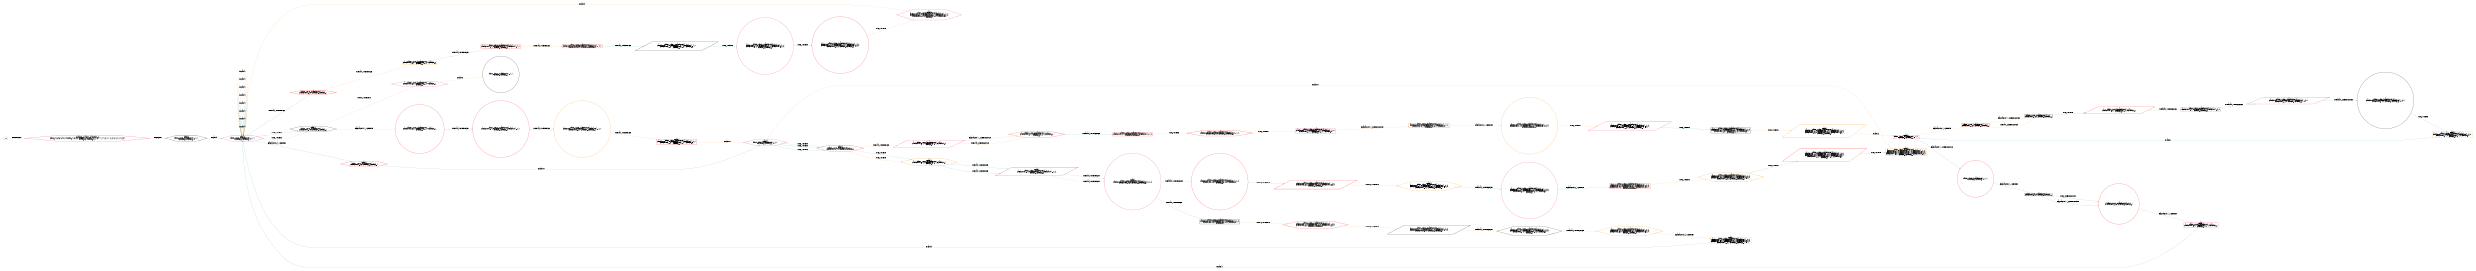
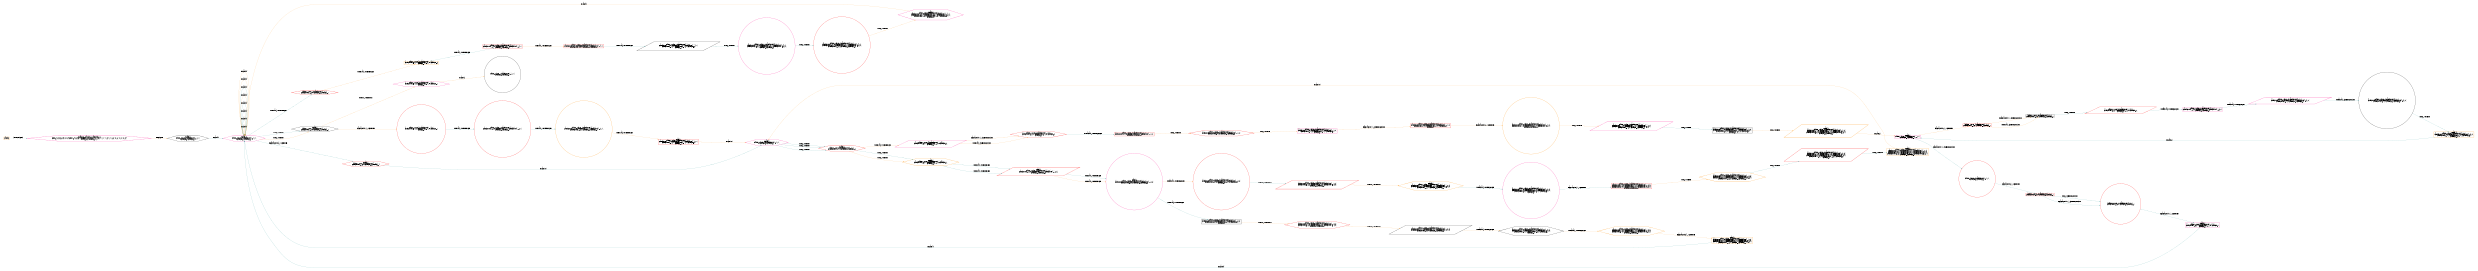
  digraph {
    nodesep=1.5
    ranksep=1.5
    rankdir=LR
    node [color=red fontsize=12 penwidth=2 shape=box]
    edge [color=teal fontsize=12]
    n1 [color=deeppink label="normal_move = 5,warpdrive = 20,asteroid_hit = 10,\nGRID_X = \{1,2,3,4,5,6,7,8,9,10,11,12\},GRID_Y = \{1,2,3,4,5,6,7\},ASTEROIDS = \{(3\|-\>2),(3\|-\>5),(5\|-\>4),(6\|-\>7),(7\|-\>1),(7\|-\>5),(7\|-\>7),(8\|-\>3),(10\|-\>6),(11\|-\>2),(12\|-\>5)\},\nstarbase = (6\|-\>4),homebase = (1\|-\>1)" shape=hexagon]
    n2 [color=black label="repeated (5)\ncollisions = 0,power = 0,spaceship_route(1) = (1\|-\>1),\nspaceship_x = 1,spaceship_y = 1" shape=hexagon]
    n3 [color=deeppink label="repeated (12)\ncollisions = 0,power = 40,spaceship_route(1) = (1\|-\>1),\nspaceship_x = 1,spaceship_y = 1" shape=hexagon]
    n4 [color=black label="repeated (2)\ncollisions = 0,power = 35,spaceship_route(1) = (1\|-\>1),\nspaceship_route(2) = (1\|-\>2),spaceship_x = 1,spaceship_y = 2" shape=hexagon]
    n5 [label="collisions = 0,power = 35,spaceship_route(1) = (1\|-\>1),\nspaceship_route(2) = (2\|-\>1),spaceship_x = 2,spaceship_y = 1" shape=hexagon]
    n6 [label="repeated (8)\ncollisions = 0,power = 20,spaceship_route(1) = (1\|-\>1),\nspaceship_route(2) = (6\|-\>4),spaceship_x = 6,spaceship_y = 4" shape=hexagon]
    n7 [color=deeppink label="repeated (2)\ncollisions = 0,power = 60,spaceship_route(1) = (1\|-\>1),\nspaceship_x = 1,spaceship_y = 1"]
    n8 [label="collisions = 0,power = 40,spaceship_route(1) = (1\|-\>1),\nspaceship_route(2) = (6\|-\>1),spaceship_x = 6,spaceship_y = 1"]
    n9 [label="collisions = 1,power = 50,spaceship_route(1) = (1\|-\>1),\nspaceship_x = 1,spaceship_y = 1" shape=circle]
    n10 [color=black label="collisions = 0,power = 75,spaceship_route(1) = (1\|-\>1),\nspaceship_x = 1,spaceship_y = 1" shape=circle]
    n11 [color=deeppink label="collisions = 0,power = 30,spaceship_route(1) = (1\|-\>1),\nspaceship_route(2) = (1\|-\>2),spaceship_route(3) = (1\|-\>1),spaceship_x = 1,\nspaceship_y = 1" shape=hexagon]
    n12 [label="collisions = 0,power = 15,spaceship_route(1) = (1\|-\>1),\nspaceship_route(2) = (1\|-\>2),spaceship_route(3) = (1\|-\>1),spaceship_x = 1,\nspaceship_y = 1" shape=circle]
    n13 [color=darkorange label="collisions = 0,power = 30,spaceship_route(1) = (1\|-\>1),\nspaceship_route(2) = (2\|-\>1),spaceship_route(3) = (3\|-\>1),spaceship_x = 3,\nspaceship_y = 1"]
    n14 [label="collisions = 0,power = 25,spaceship_route(1) = (1\|-\>1),\nspaceship_route(2) = (2\|-\>1),spaceship_route(3) = (3\|-\>1),spaceship_route(4) = (4\|-\>1),\nspaceship_x = 4,spaceship_y = 1"]
    n15 [label="collisions = 0,power = 20,spaceship_route(1) = (1\|-\>1),\nspaceship_route(2) = (2\|-\>1),spaceship_route(3) = (3\|-\>1),spaceship_route(4) = (4\|-\>1),\nspaceship_route(5) = (5\|-\>1),spaceship_x = 5,spaceship_y = 1"]
    n16 [color=black label="collisions = 0,power = 15,spaceship_route(1) = (1\|-\>1),\nspaceship_route(2) = (2\|-\>1),spaceship_route(3) = (3\|-\>1),spaceship_route(4) = (4\|-\>1),\nspaceship_route(5) = (5\|-\>1),spaceship_route(6) = (6\|-\>1),spaceship_x = 6,\nspaceship_y = 1" shape=parallelogram]
    n17 [color=deeppink label="collisions = 0,power = 10,spaceship_route(1) = (1\|-\>1),\nspaceship_route(2) = (2\|-\>1),spaceship_route(3) = (3\|-\>1),spaceship_route(4) = (4\|-\>1),\nspaceship_route(5) = (5\|-\>1),spaceship_route(6) = (6\|-\>1),spaceship_route(7) = (6\|-\>2),\nspaceship_x = 6,spaceship_y = 2" shape=circle]
    n18 [label="collisions = 0,power = 5,spaceship_route(1) = (1\|-\>1),\nspaceship_route(2) = (2\|-\>1),spaceship_route(3) = (3\|-\>1),spaceship_route(4) = (4\|-\>1),\nspaceship_route(5) = (5\|-\>1),spaceship_route(6) = (6\|-\>1),spaceship_route(7) = (6\|-\>2),\nspaceship_route(8) = (6\|-\>3),spaceship_x = 6,spaceship_y = 3" shape=circle]
    n19 [color=deeppink label="repeated (8)\ncollisions = 0,power = 0,spaceship_route(1) = (1\|-\>1),\nspaceship_route(2) = (2\|-\>1),spaceship_route(3) = (3\|-\>1),spaceship_route(4) = (4\|-\>1),\nspaceship_route(5) = (5\|-\>1),spaceship_route(6) = (6\|-\>1),spaceship_route(7) = (6\|-\>2),\nspaceship_route(8) = (6\|-\>3),spaceship_route(9) = (6\|-\>4),spaceship_x = 6,\nspaceship_y = 4" shape=hexagon]
    n20 [color=deeppink label="repeated (4)\ncollisions = 0,power = 100,spaceship_route(1) = (1\|-\>1),\nspaceship_x = 1,spaceship_y = 1" shape=hexagon]
    n21 [label="repeated (3)\ncollisions = 0,power = 95,spaceship_route(1) = (1\|-\>1),\nspaceship_route(2) = (1\|-\>2),spaceship_x = 1,spaceship_y = 2" shape=hexagon]
    n22 [color=darkorange label="repeated (2)\ncollisions = 0,power = 90,spaceship_route(1) = (1\|-\>1),\nspaceship_route(2) = (1\|-\>2),spaceship_route(3) = (1\|-\>3),spaceship_x = 1,\nspaceship_y = 3" shape=hexagon]
    n23 [color=deeppink label="collisions = 0,power = 90,spaceship_route(1) = (1\|-\>1),\nspaceship_route(2) = (1\|-\>2),spaceship_route(3) = (2\|-\>2),spaceship_x = 2,\nspaceship_y = 2" shape=parallelogram]
    n24 [label="repeated (2)\ncollisions = 0,power = 85,spaceship_route(1) = (1\|-\>1),\nspaceship_route(2) = (1\|-\>2),spaceship_route(3) = (1\|-\>3),spaceship_route(4) = (2\|-\>3),\nspaceship_x = 2,spaceship_y = 3" shape=parallelogram]
    n25 [label="collisions = 1,power = 80,spaceship_route(1) = (1\|-\>1),\nspaceship_route(2) = (1\|-\>2),spaceship_route(3) = (2\|-\>2),spaceship_x = 2,\nspaceship_y = 2" shape=hexagon]
    n26 [color=deeppink label="repeated (2)\ncollisions = 0,power = 80,spaceship_route(1) = (1\|-\>1),\nspaceship_route(2) = (1\|-\>2),spaceship_route(3) = (1\|-\>3),spaceship_route(4) = (2\|-\>3),\nspaceship_route(5) = (3\|-\>3),spaceship_x = 3,spaceship_y = 3" shape=circle]
    n27 [color=black label="collisions = 0,power = 75,spaceship_route(1) = (1\|-\>1),\nspaceship_route(2) = (1\|-\>2),spaceship_route(3) = (1\|-\>3),spaceship_route(4) = (2\|-\>3),\nspaceship_route(5) = (3\|-\>3),spaceship_route(6) = (4\|-\>3),spaceship_x = 4,\nspaceship_y = 3"]
    n28 [label="collisions = 0,power = 75,spaceship_route(1) = (1\|-\>1),\nspaceship_route(2) = (1\|-\>2),spaceship_route(3) = (1\|-\>3),spaceship_route(4) = (2\|-\>3),\nspaceship_route(5) = (3\|-\>3),spaceship_route(6) = (2\|-\>3),spaceship_x = 2,\nspaceship_y = 3" shape=circle]
    n29 [label="collisions = 0,power = 70,spaceship_route(1) = (1\|-\>1),\nspaceship_route(2) = (1\|-\>2),spaceship_route(3) = (1\|-\>3),spaceship_route(4) = (2\|-\>3),\nspaceship_route(5) = (3\|-\>3),spaceship_route(6) = (4\|-\>3),spaceship_route(7) = (4\|-\>2),\nspaceship_x = 4,spaceship_y = 2" shape=hexagon]
    n30 [label="collisions = 0,power = 70,spaceship_route(1) = (1\|-\>1),\nspaceship_route(2) = (1\|-\>2),spaceship_route(3) = (1\|-\>3),spaceship_route(4) = (2\|-\>3),\nspaceship_route(5) = (3\|-\>3),spaceship_route(6) = (2\|-\>3),spaceship_route(7) = (2\|-\>2),\nspaceship_x = 2,spaceship_y = 2" shape=parallelogram]
    n31 [color=darkorange label="repeated (2)\ncollisions = 0,power = 65,spaceship_route(1) = (1\|-\>1),\nspaceship_route(2) = (1\|-\>2),spaceship_route(3) = (1\|-\>3),spaceship_route(4) = (2\|-\>3),\nspaceship_route(5) = (3\|-\>3),spaceship_route(6) = (2\|-\>3),spaceship_route(7) = (2\|-\>2),\nspaceship_route(8) = (2\|-\>1),spaceship_x = 2,spaceship_y = 1" shape=hexagon]
    n32 [color=deeppink label="collisions = 0,power = 60,spaceship_route(1) = (1\|-\>1),\nspaceship_route(2) = (1\|-\>2),spaceship_route(3) = (1\|-\>3),spaceship_route(4) = (2\|-\>3),\nspaceship_route(5) = (3\|-\>3),spaceship_route(6) = (2\|-\>3),spaceship_route(7) = (2\|-\>2),\nspaceship_route(8) = (2\|-\>1),spaceship_route(9) = (1\|-\>1),spaceship_x = 1,\nspaceship_y = 1" shape=circle]
    n33 [label="collisions = 0,power = 40,spaceship_route(1) = (1\|-\>1),\nspaceship_route(2) = (1\|-\>2),spaceship_route(3) = (1\|-\>3),spaceship_route(4) = (2\|-\>3),\nspaceship_route(5) = (3\|-\>3),spaceship_route(6) = (2\|-\>3),spaceship_route(7) = (2\|-\>2),\nspaceship_route(8) = (2\|-\>1),spaceship_route(9) = (1\|-\>1),spaceship_route(10) = (6\|-\>1),\nspaceship_x = 6,spaceship_y = 1"]
    n34 [color=darkorange label="collisions = 0,power = 35,spaceship_route(1) = (1\|-\>1),\nspaceship_route(2) = (1\|-\>2),spaceship_route(3) = (1\|-\>3),spaceship_route(4) = (2\|-\>3),\nspaceship_route(5) = (3\|-\>3),spaceship_route(6) = (2\|-\>3),spaceship_route(7) = (2\|-\>2),\nspaceship_route(8) = (2\|-\>1),spaceship_route(9) = (1\|-\>1),spaceship_route(10) = (6\|-\>1),\nspaceship_route(11) = (6\|-\>2),spaceship_x = 6,spaceship_y = 2" shape=hexagon]
    n35 [label="collisions = 0,power = 30,spaceship_route(1) = (1\|-\>1),\nspaceship_route(2) = (1\|-\>2),spaceship_route(3) = (1\|-\>3),spaceship_route(4) = (2\|-\>3),\nspaceship_route(5) = (3\|-\>3),spaceship_route(6) = (2\|-\>3),spaceship_route(7) = (2\|-\>2),\nspaceship_route(8) = (2\|-\>1),spaceship_route(9) = (1\|-\>1),spaceship_route(10) = (6\|-\>1),\nspaceship_route(11) = (6\|-\>2),spaceship_route(12) = (6\|-\>3),spaceship_x = 6,\nspaceship_y = 3" shape=parallelogram]
    n36 [color=darkorange label="repeated (5)\ncollisions = 0,power = 25,spaceship_route(1) = (1\|-\>1),\nspaceship_route(2) = (1\|-\>2),spaceship_route(3) = (1\|-\>3),spaceship_route(4) = (2\|-\>3),\nspaceship_route(5) = (3\|-\>3),spaceship_route(6) = (2\|-\>3),spaceship_route(7) = (2\|-\>2),\nspaceship_route(8) = (2\|-\>1),spaceship_route(9) = (1\|-\>1),spaceship_route(10) = (6\|-\>1),\nspaceship_route(11) = (6\|-\>2),spaceship_route(12) = (6\|-\>3),spaceship_route(13) = (6\|-\>4),\nspaceship_x = 6,spaceship_y = 4"]
    n37 [color=black label="collisions = 0,power = 65,spaceship_route(1) = (1\|-\>1),\nspaceship_route(2) = (1\|-\>2),spaceship_route(3) = (1\|-\>3),spaceship_route(4) = (2\|-\>3),\nspaceship_route(5) = (3\|-\>3),spaceship_route(6) = (4\|-\>3),spaceship_route(7) = (4\|-\>2),\nspaceship_route(8) = (4\|-\>1),spaceship_x = 4,spaceship_y = 1" shape=parallelogram]
    n38 [color=black label="collisions = 0,power = 60,spaceship_route(1) = (1\|-\>1),\nspaceship_route(2) = (1\|-\>2),spaceship_route(3) = (1\|-\>3),spaceship_route(4) = (2\|-\>3),\nspaceship_route(5) = (3\|-\>3),spaceship_route(6) = (4\|-\>3),spaceship_route(7) = (4\|-\>2),\nspaceship_route(8) = (4\|-\>1),spaceship_route(9) = (3\|-\>1),spaceship_x = 3,\nspaceship_y = 1" shape=hexagon]
    n39 [color=darkorange label="collisions = 0,power = 55,spaceship_route(1) = (1\|-\>1),\nspaceship_route(2) = (1\|-\>2),spaceship_route(3) = (1\|-\>3),spaceship_route(4) = (2\|-\>3),\nspaceship_route(5) = (3\|-\>3),spaceship_route(6) = (4\|-\>3),spaceship_route(7) = (4\|-\>2),\nspaceship_route(8) = (4\|-\>1),spaceship_route(9) = (3\|-\>1),spaceship_route(10) = (2\|-\>1),\nspaceship_x = 2,spaceship_y = 1" shape=hexagon]
    n40 [color=darkorange label="repeated (7)\ncollisions = 0,power = 35,spaceship_route(1) = (1\|-\>1),\nspaceship_route(2) = (1\|-\>2),spaceship_route(3) = (1\|-\>3),spaceship_route(4) = (2\|-\>3),\nspaceship_route(5) = (3\|-\>3),spaceship_route(6) = (4\|-\>3),spaceship_route(7) = (4\|-\>2),\nspaceship_route(8) = (4\|-\>1),spaceship_route(9) = (3\|-\>1),spaceship_route(10) = (2\|-\>1),\nspaceship_route(11) = (6\|-\>4),spaceship_x = 6,spaceship_y = 4"]
    n41 [label="collisions = 0,power = 10,spaceship_route(1) = (1\|-\>1),\nspaceship_route(2) = (1\|-\>2),spaceship_route(3) = (1\|-\>1),spaceship_route(4) = (2\|-\>1),\nspaceship_x = 2,spaceship_y = 1" shape=circle]
    n42 [color=darkorange label="collisions = 0,power = 5,spaceship_route(1) = (1\|-\>1),\nspaceship_route(2) = (1\|-\>2),spaceship_route(3) = (1\|-\>1),spaceship_route(4) = (2\|-\>1),\nspaceship_route(5) = (3\|-\>1),spaceship_x = 3,spaceship_y = 1" shape=circle]
    n43 [label="repeated (7)\ncollisions = 0,power = 0,spaceship_route(1) = (1\|-\>1),\nspaceship_route(2) = (1\|-\>2),spaceship_route(3) = (1\|-\>1),spaceship_route(4) = (2\|-\>1),\nspaceship_route(5) = (3\|-\>1),spaceship_route(6) = (4\|-\>1),spaceship_x = 4,\nspaceship_y = 1"]
    n44 [label="collisions = 1,power = 75,spaceship_route(1) = (1\|-\>1),\nspaceship_route(2) = (1\|-\>2),spaceship_route(3) = (2\|-\>2),spaceship_route(4) = (1\|-\>2),\nspaceship_x = 1,spaceship_y = 2"]
    n45 [label="collisions = 1,power = 70,spaceship_route(1) = (1\|-\>1),\nspaceship_route(2) = (1\|-\>2),spaceship_route(3) = (2\|-\>2),spaceship_route(4) = (1\|-\>2),\nspaceship_route(5) = (1\|-\>3),spaceship_x = 1,spaceship_y = 3" shape=hexagon]
    n46 [color=deeppink label="collisions = 1,power = 65,spaceship_route(1) = (1\|-\>1),\nspaceship_route(2) = (1\|-\>2),spaceship_route(3) = (2\|-\>2),spaceship_route(4) = (1\|-\>2),\nspaceship_route(5) = (1\|-\>3),spaceship_route(6) = (1\|-\>4),spaceship_x = 1,\nspaceship_y = 4"]
    n47 [label="collisions = 2,power = 55,spaceship_route(1) = (1\|-\>1),\nspaceship_route(2) = (1\|-\>2),spaceship_route(3) = (2\|-\>2),spaceship_route(4) = (1\|-\>2),\nspaceship_route(5) = (1\|-\>3),spaceship_route(6) = (1\|-\>4),spaceship_x = 1,\nspaceship_y = 4"]
    n48 [color=darkorange label="collisions = 2,power = 35,spaceship_route(1) = (1\|-\>1),\nspaceship_route(2) = (1\|-\>2),spaceship_route(3) = (2\|-\>2),spaceship_route(4) = (1\|-\>2),\nspaceship_route(5) = (1\|-\>3),spaceship_route(6) = (1\|-\>4),spaceship_route(7) = (6\|-\>1),\nspaceship_x = 6,spaceship_y = 1" shape=circle]
    n49 [color=deeppink label="collisions = 2,power = 30,spaceship_route(1) = (1\|-\>1),\nspaceship_route(2) = (1\|-\>2),spaceship_route(3) = (2\|-\>2),spaceship_route(4) = (1\|-\>2),\nspaceship_route(5) = (1\|-\>3),spaceship_route(6) = (1\|-\>4),spaceship_route(7) = (6\|-\>1),\nspaceship_route(8) = (6\|-\>2),spaceship_x = 6,spaceship_y = 2" shape=parallelogram]
    n50 [color=black label="collisions = 2,power = 25,spaceship_route(1) = (1\|-\>1),\nspaceship_route(2) = (1\|-\>2),spaceship_route(3) = (2\|-\>2),spaceship_route(4) = (1\|-\>2),\nspaceship_route(5) = (1\|-\>3),spaceship_route(6) = (1\|-\>4),spaceship_route(7) = (6\|-\>1),\nspaceship_route(8) = (6\|-\>2),spaceship_route(9) = (6\|-\>3),spaceship_x = 6,\nspaceship_y = 3"]
    n51 [color=darkorange label="repeated (7)\ncollisions = 2,power = 20,spaceship_route(1) = (1\|-\>1),\nspaceship_route(2) = (1\|-\>2),spaceship_route(3) = (2\|-\>2),spaceship_route(4) = (1\|-\>2),\nspaceship_route(5) = (1\|-\>3),spaceship_route(6) = (1\|-\>4),spaceship_route(7) = (6\|-\>1),\nspaceship_route(8) = (6\|-\>2),spaceship_route(9) = (6\|-\>3),spaceship_route(10) = (6\|-\>4),\nspaceship_x = 6,spaceship_y = 4" shape=parallelogram]
    n52 [color=black label="collisions = 1,power = 30,spaceship_route(1) = (1\|-\>1),\nspaceship_route(2) = (6\|-\>1),spaceship_x = 6,spaceship_y = 1"]
    n53 [label="collisions = 1,power = 30,spaceship_route(1) = (1\|-\>1),\nspaceship_route(2) = (3\|-\>1),spaceship_x = 3,spaceship_y = 1"]
    n54 [label="collisions = 1,power = 25,spaceship_route(1) = (1\|-\>1),\nspaceship_route(2) = (6\|-\>1),spaceship_route(3) = (6\|-\>2),spaceship_x = 6,\nspaceship_y = 2" shape=parallelogram]
    n55 [color=deeppink label="collisions = 1,power = 20,spaceship_route(1) = (1\|-\>1),\nspaceship_route(2) = (6\|-\>1),spaceship_route(3) = (6\|-\>2),spaceship_route(4) = (5\|-\>2),\nspaceship_x = 5,spaceship_y = 2"]
    n56 [color=deeppink label="collisions = 1,power = 15,spaceship_route(1) = (1\|-\>1),\nspaceship_route(2) = (6\|-\>1),spaceship_route(3) = (6\|-\>2),spaceship_route(4) = (5\|-\>2),\nspaceship_route(5) = (4\|-\>2),spaceship_x = 4,spaceship_y = 2" shape=parallelogram]
    n57 [color=black label="collisions = 2,power = 5,spaceship_route(1) = (1\|-\>1),\nspaceship_route(2) = (6\|-\>1),spaceship_route(3) = (6\|-\>2),spaceship_route(4) = (5\|-\>2),\nspaceship_route(5) = (4\|-\>2),spaceship_x = 4,spaceship_y = 2" shape=circle]
    n58 [color=darkorange label="repeated (4)\ncollisions = 2,power = 0,spaceship_route(1) = (1\|-\>1),\nspaceship_route(2) = (6\|-\>1),spaceship_route(3) = (6\|-\>2),spaceship_route(4) = (5\|-\>2),\nspaceship_route(5) = (4\|-\>2),spaceship_route(6) = (4\|-\>3),spaceship_x = 4,\nspaceship_y = 3"]
    n59 [label="collisions = 2,power = 20,spaceship_route(1) = (1\|-\>1),\nspaceship_route(2) = (3\|-\>1),spaceship_x = 3,spaceship_y = 1" shape=circle]
    n60 [color=deeppink label="repeated (7)\ncollisions = 2,power = 0,spaceship_route(1) = (1\|-\>1),\nspaceship_route(2) = (3\|-\>1),spaceship_route(3) = (1\|-\>1),spaceship_x = 1,\nspaceship_y = 1"]
-   n61 [color=darkorange label=root]
+   n61 [color=darkorange label=spaceship]
    n1 -> n2 [color=darkorange label=INITIALISATION]
    n2 -> n3 [label="NewGame(40)"]
    n3 -> n3 [color=darkorange label="NewGame(40)"]
    n3 -> n3 [label="NewGame(40)"]
    n3 -> n3 [label="NewGame(40)"]
    n3 -> n3 [label="NewGame(40)"]
    n3 -> n3 [color=darkorange label="NewGame(40)"]
    n3 -> n3 [label="NewGame(40)"]
    n3 -> n3 [color=darkorange label="NewGame(40)"]
    n3 -> n3 [color=darkorange label="NewGame(40)"]
    n3 -> n4 [color=darkorange label="MoveUp--\>MOVED_UP"]
    n3 -> n4 [label="MoveUp--\>MOVED_UP"]
    n3 -> n5 [label="MoveForward--\>MOVED_FORWARD"]
    n3 -> n6 [label="EngageWarpDrive(6,4)--\>WARPDRIVED"]
    n4 -> n11 [color=darkorange label="MoveDown--\>MOVED_DOWN"]
    n4 -> n12 [color=darkorange label="EngageWarpDrive(1,1)--\>WARPDRIVED"]
    n5 -> n13 [color=darkorange label="MoveForward--\>MOVED_FORWARD"]
    n6 -> n20 [label="NewGame(100)"]
    n7 -> n8 [color=darkorange label="EngageWarpDrive(6,1)--\>WARPDRIVED"]
    n7 -> n9 [label="EngageWarpDrive(7,1)--\>ASTEROID_COLLISION"]
    n8 -> n52 [color=darkorange label="MoveForward--\>ASTEROID_COLLISION"]
    n8 -> n52 [color=darkorange label="EngageWarpDrive(7,1)--\>ASTEROID_COLLISION"]
    n9 -> n53 [label="EngageWarpDrive(3,1)--\>WARPDRIVED"]
    n11 -> n10 [color=darkorange label="NewGame(75)"]
    n12 -> n41 [label="MoveForward--\>MOVED_FORWARD"]
    n13 -> n14 [label="MoveForward--\>MOVED_FORWARD"]
    n14 -> n15 [color=darkorange label="MoveForward--\>MOVED_FORWARD"]
    n15 -> n16 [label="MoveForward--\>MOVED_FORWARD"]
    n16 -> n17 [label="MoveUp--\>MOVED_UP"]
    n17 -> n18 [label="MoveUp--\>MOVED_UP"]
    n18 -> n19 [color=darkorange label="MoveUp--\>MOVED_UP"]
    n19 -> n3 [color=darkorange label="NewGame(40)"]
    n20 -> n21 [label="MoveUp--\>MOVED_UP"]
    n20 -> n21 [label="MoveUp--\>MOVED_UP"]
    n20 -> n21 [label="MoveUp--\>MOVED_UP"]
    n21 -> n22 [label="MoveUp--\>MOVED_UP"]
    n21 -> n22 [color=darkorange label="MoveUp--\>MOVED_UP"]
    n21 -> n23 [color=darkorange label="MoveForward--\>MOVED_FORWARD"]
    n22 -> n24 [label="MoveForward--\>MOVED_FORWARD"]
    n22 -> n24 [label="MoveForward--\>MOVED_FORWARD"]
    n23 -> n25 [color=darkorange label="MoveForward--\>ASTEROID_COLLISION"]
    n23 -> n25 [color=darkorange label="EngageWarpDrive(7,1)--\>ASTEROID_COLLISION"]
    n24 -> n26 [color=darkorange label="MoveForward--\>MOVED_FORWARD"]
    n24 -> n26 [label="MoveForward--\>MOVED_FORWARD"]
    n25 -> n44 [label="MoveBackward--\>MOVED_BACKWARD"]
    n26 -> n27 [label="MoveForward--\>MOVED_FORWARD"]
    n26 -> n28 [color=darkorange label="MoveBackward--\>MOVED_BACKWARD"]
    n27 -> n29 [color=darkorange label="MoveDown--\>MOVED_DOWN"]
    n28 -> n30 [label="MoveDown--\>MOVED_DOWN"]
    n29 -> n37 [color=darkorange label="MoveDown--\>MOVED_DOWN"]
    n30 -> n31 [color=darkorange label="MoveDown--\>MOVED_DOWN"]
    n31 -> n32 [label="MoveBackward--\>MOVED_BACKWARD"]
    n32 -> n33 [label="EngageWarpDrive(6,1)--\>WARPDRIVED"]
    n33 -> n34 [color=darkorange label="MoveUp--\>MOVED_UP"]
    n34 -> n35 [label="MoveUp--\>MOVED_UP"]
    n35 -> n36 [label="MoveUp--\>MOVED_UP"]
    n36 -> n20 [color=darkorange label="NewGame(100)"]
    n37 -> n38 [color=darkorange label="MoveBackward--\>MOVED_BACKWARD"]
    n38 -> n39 [color=darkorange label="MoveBackward--\>MOVED_BACKWARD"]
    n39 -> n40 [color=darkorange label="EngageWarpDrive(6,4)--\>WARPDRIVED"]
    n40 -> n3 [label="NewGame(40)"]
    n41 -> n42 [label="MoveForward--\>MOVED_FORWARD"]
    n42 -> n43 [color=darkorange label="MoveForward--\>MOVED_FORWARD"]
    n43 -> n20 [color=darkorange label="NewGame(100)"]
    n44 -> n45 [color=darkorange label="MoveUp--\>MOVED_UP"]
    n45 -> n46 [color=darkorange label="MoveUp--\>MOVED_UP"]
    n46 -> n47 [color=darkorange label="EngageWarpDrive(7,1)--\>ASTEROID_COLLISION"]
    n47 -> n48 [color=darkorange label="EngageWarpDrive(6,1)--\>WARPDRIVED"]
    n48 -> n49 [color=darkorange label="MoveUp--\>MOVED_UP"]
    n49 -> n50 [label="MoveUp--\>MOVED_UP"]
    n50 -> n51 [color=darkorange label="MoveUp--\>MOVED_UP"]
    n51 -> n7 [color=darkorange label="NewGame(60)"]
    n52 -> n54 [label="MoveUp--\>MOVED_UP"]
    n53 -> n59 [label="MoveUp--\>ASTEROID_COLLISION"]
    n53 -> n59 [label="EngageWarpDrive(7,1)--\>ASTEROID_COLLISION"]
    n54 -> n55 [label="MoveBackward--\>MOVED_BACKWARD"]
    n55 -> n56 [label="MoveBackward--\>MOVED_BACKWARD"]
    n56 -> n57 [label="MoveBackward--\>ASTEROID_COLLISION"]
    n57 -> n58 [label="MoveUp--\>MOVED_UP"]
    n58 -> n7 [label="NewGame(60)"]
    n59 -> n60 [label="EngageWarpDrive(1,1)--\>WARPDRIVED"]
    n60 -> n3 [label="NewGame(40)"]
    n61 -> n1 [label=SETUP_CONSTANTS style=dotted]
  }
